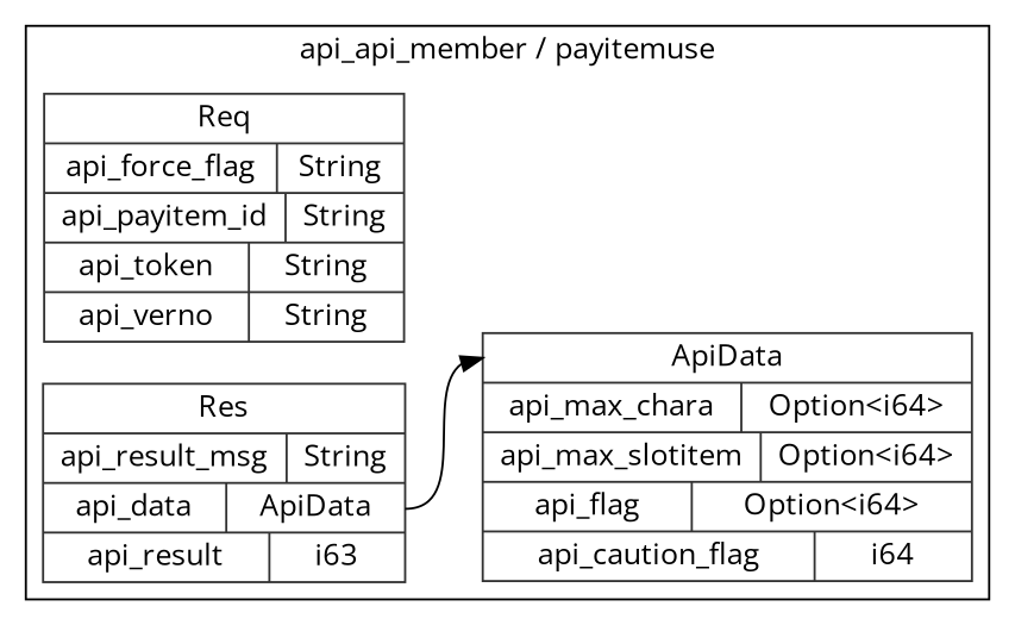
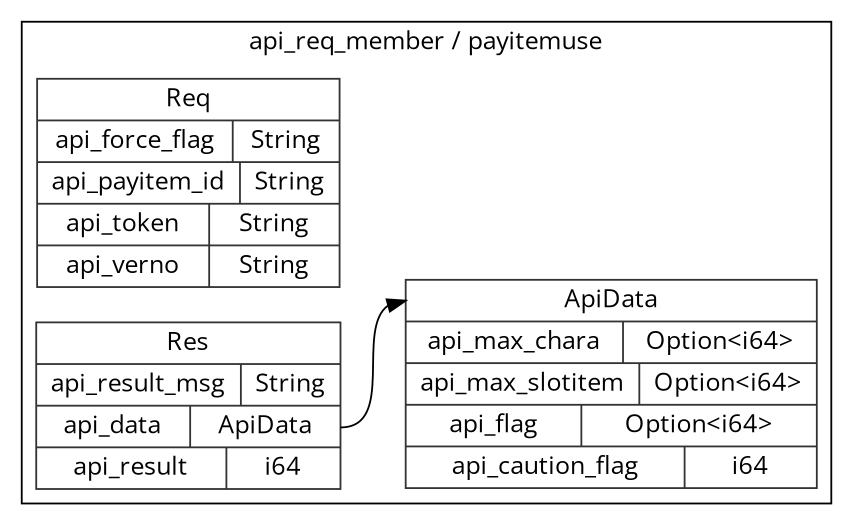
  digraph {
    rankdir=LR
    fontname="Open Sans"
    node [color=gray20 shape=record style=solid fontname="Open Sans"]
    n1 [label="<Req> Req  | { api_force_flag | <api_force_flag> String } | { api_payitem_id | <api_payitem_id> String } | { api_token | <api_token> String } | { api_verno | <api_verno> String }"]
    n2 [label="<ApiData> ApiData  | { api_max_chara | <api_max_chara> Option\<i64\> } | { api_max_slotitem | <api_max_slotitem> Option\<i64\> } | { api_flag | <api_flag> Option\<i64\> } | { api_caution_flag | <api_caution_flag> i64 }"]
-   n3 [label="<Res> Res  | { api_result_msg | <api_result_msg> String } | { api_data | <api_data> ApiData } | { api_result | <api_result> i63 }"]
+   n3 [label="<Res> Res  | { api_result_msg | <api_result_msg> String } | { api_data | <api_data> ApiData } | { api_result | <api_result> i64 }"]
    subgraph cluster_1 {
-     label="api_api_member / payitemuse"
+     label="api_req_member / payitemuse"
      n1
      n2
      n3
    }
    n3 -> n2 [headport="ApiData:w" tailport="api_data:e" fontname="Open Sans"]
  }
